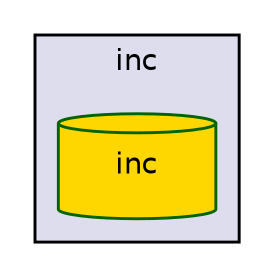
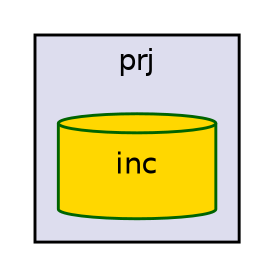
  digraph {
    compound=true
    fontname="DejaVu Sans"
    n1 [fillcolor=gold fontname="DejaVu Sans" fontsize=10 label=inc pencolor=black shape=cylinder style=filled color=darkgreen]
    subgraph cluster_1 {
      bgcolor="#ddddee"
      fontsize=10
-     label=inc
+     label=prj
      pencolor=black
      n1
    }
  }
